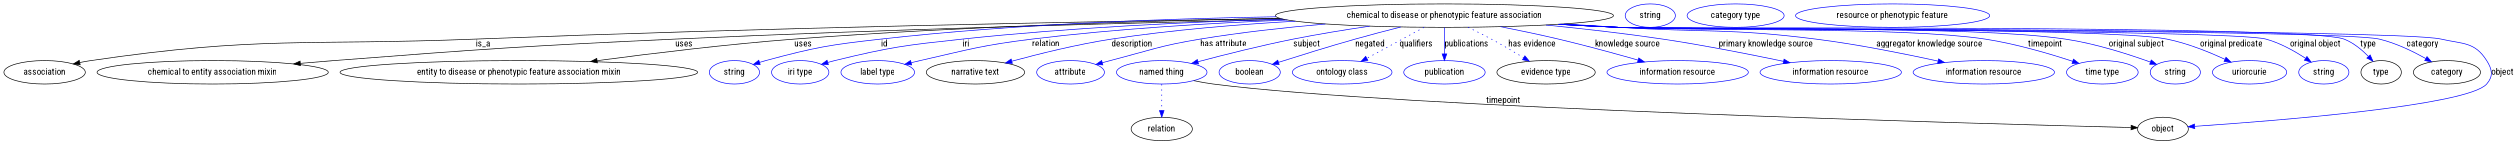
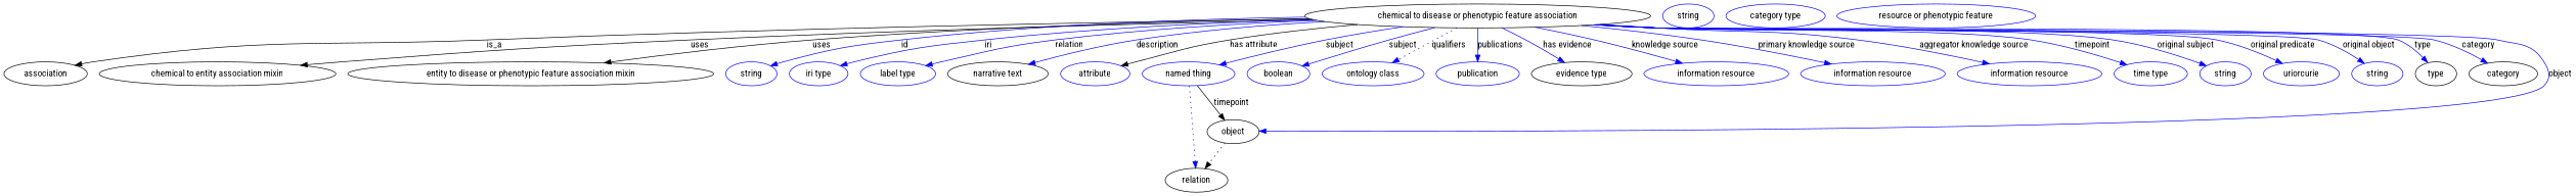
  digraph {
    fontname="Roboto Condensed"
    node [fontname="Roboto Condensed" color=blue]
    edge [fontname="Roboto Condensed" color=blue style=solid]
    n1 [height=0.5 label="chemical to disease or phenotypic feature association" width=7.2035 color=""]
    association [height=0.5 width=1.7332 color=""]
    "chemical to entity association mixin" [height=0.5 width=4.9287 color=""]
    "entity to disease or phenotypic feature association mixin" [height=0.5 width=7.6188 color=""]
    n5 [height=0.5 label=string width=1.0652]
    n6 [height=0.5 label="iri type" width=1.2277]
    n7 [height=0.5 label="label type" width=1.5707]
    n8 [color=black height=0.5 label="narrative text" width=2.0943]
    n9 [height=0.5 label=attribute width=1.4443]
    n10 [height=0.5 label="named thing" width=1.9318]
    n11 [height=0.5 label=boolean width=1.2999]
    n12 [height=0.5 label="ontology class" width=2.1304]
    n13 [height=0.5 label=publication width=1.7332]
    n14 [color=black height=0.5 label="evidence type" width=2.0943]
    n15 [height=0.5 label="information resource" width=3.015]
    n16 [height=0.5 label="information resource" width=3.015]
    n17 [height=0.5 label="information resource" width=3.015]
    n18 [height=0.5 label="time type" width=1.5346]
    n19 [height=0.5 label=string width=1.0652]
    n20 [height=0.5 label=uriorcurie width=1.5887]
    n21 [height=0.5 label=string width=1.0652]
    type [height=0.5 width=0.86659 color=""]
    category [height=0.5 width=1.4263 color=""]
    object [height=0.5 width=1.0832 color=""]
    relation [height=0.5 width=1.2999 color=""]
    n26 [height=0.5 label=string width=1.0652]
    n27 [height=0.5 label="category type" width=2.0762]
    n28 [height=0.5 label="resource or phenotypic feature" width=4.1344]
    n1 -> association [label=is_a color="" style=""]
    n1 -> "chemical to entity association mixin" [label=uses color="" style=""]
    n1 -> "entity to disease or phenotypic feature association mixin" [label=uses color="" style=""]
    n1 -> n5 [label=id]
    n1 -> n6 [label=iri]
    n1 -> n7 [label=relation]
    n1 -> n8 [label=description]
-   n1 -> n9 [label="has attribute"]
+   n1 -> n9 [color=black label="has attribute"]
    n1 -> n10 [label=subject]
-   n1 -> n11 [label=negated]
+   n1 -> n11 [label=subject]
    n1 -> n12 [label=qualifiers style=dotted]
    n1 -> n13 [label=publications]
-   n1 -> n14 [label="has evidence" style=dotted]
+   n1 -> n14 [label="has evidence"]
    n1 -> n15 [label="knowledge source"]
    n1 -> n16 [label="primary knowledge source"]
    n1 -> n17 [label="aggregator knowledge source"]
    n1 -> n18 [label=timepoint]
    n1 -> n19 [label="original subject"]
    n1 -> n20 [label="original predicate"]
    n1 -> n21 [label="original object"]
    n1 -> type [label=type]
    n1 -> category [label=category]
    n1 -> object [label=object]
    n10 -> object [label=timepoint color="" style=""]
    n10 -> relation [style=dotted]
+   object -> relation [style=dotted color=""]
  }
